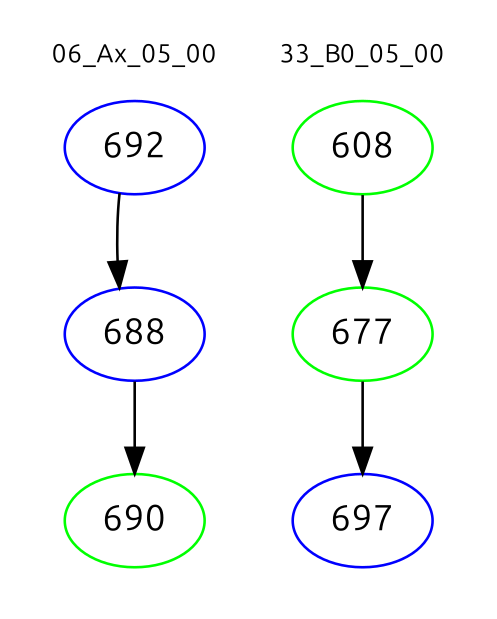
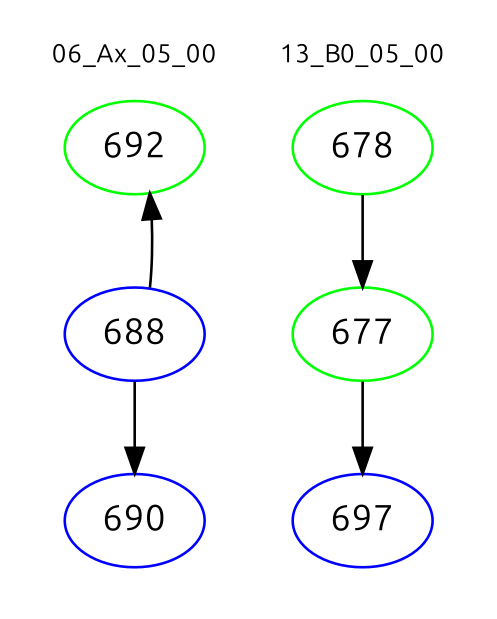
  digraph {
    fontname=Ubuntu
    node [color=green fontname=Ubuntu]
    edge [color=black fontname=Ubuntu]
-   n1 [color=blue label=692]
+   n1 [label=692]
    n2 [color=blue label=688]
-   n3 [label=690]
-   n4 [label=608]
+   n3 [color=blue label=690]
+   n4 [label=678]
    n5 [label=677]
    n6 [color=blue label=697]
    subgraph cluster_1 {
      color=white
      fontsize=10
      label="06_Ax_05_00"
      n1
      n2
      n3
    }
    subgraph cluster_2 {
      color=white
      fontsize=10
-     label="33_B0_05_00"
+     label="13_B0_05_00"
      n4
      n5
      n6
    }
-   n1 -> n2
+   n2 -> n1
    n2 -> n3
    n4 -> n5
    n5 -> n6
  }
